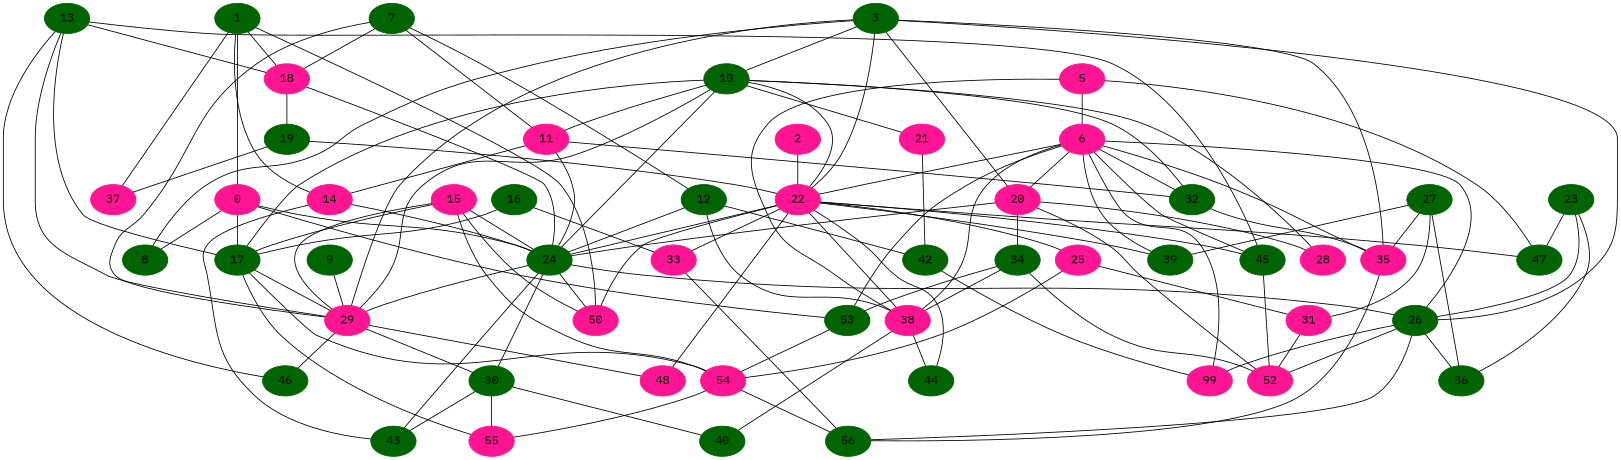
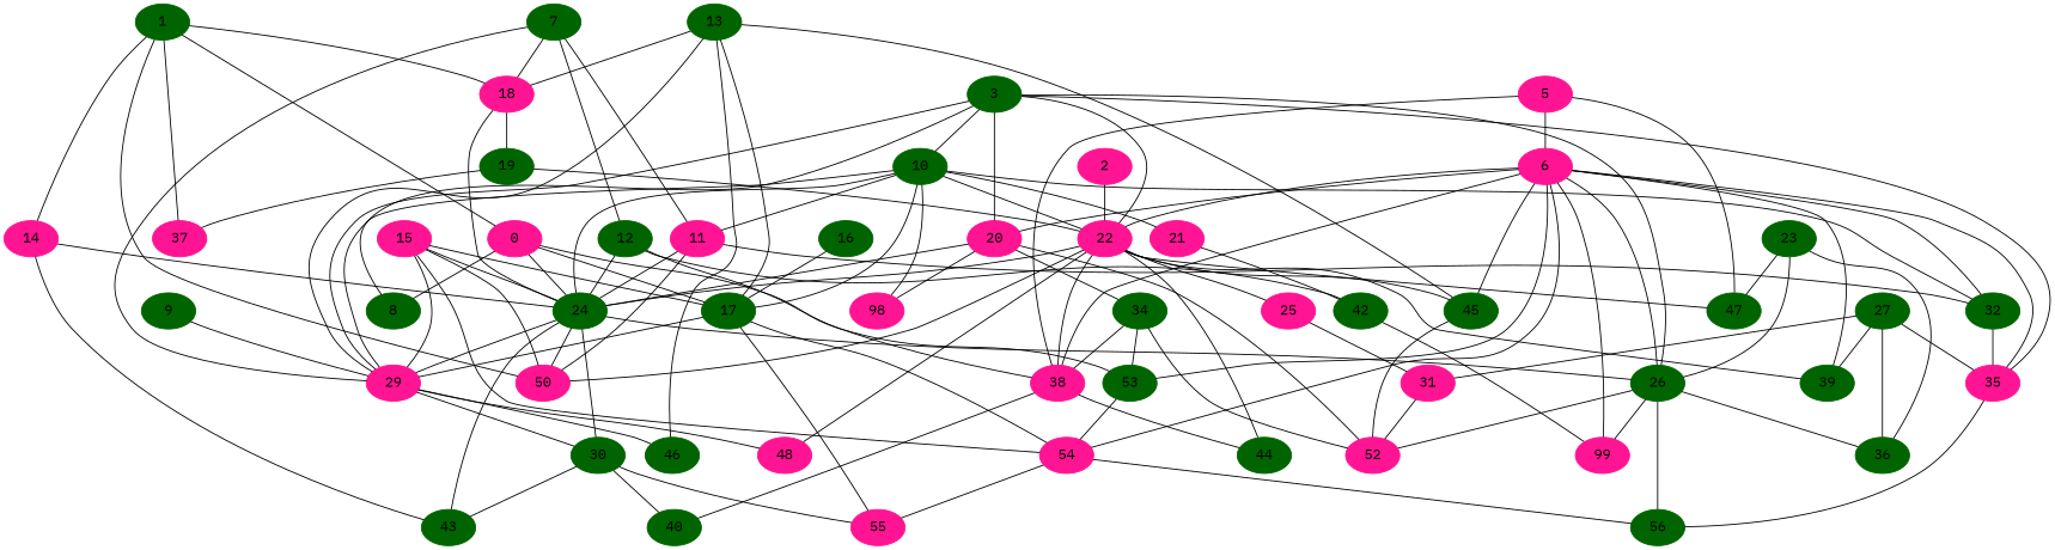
  graph {
    fontname="IBM Plex Mono"
    node [color=darkgreen fontname="IBM Plex Mono" style=filled]
    edge [fontname="IBM Plex Mono" weight=1.0]
    n1 [color=deeppink label=0]
    1
    14 [color=deeppink]
    18 [color=deeppink]
    37 [color=deeppink]
    50 [color=deeppink]
    8
    17
    24
    53
    43
    19
    2 [color=deeppink]
    22 [color=deeppink]
    38 [color=deeppink]
    47
    39
    45
-   33 [color=deeppink]
    25 [color=deeppink]
    44
    48 [color=deeppink]
    3
    10
    20 [color=deeppink]
    26
    29 [color=deeppink]
    35 [color=deeppink]
    32
    11 [color=deeppink]
    21 [color=deeppink]
-   28 [color=deeppink]
+   28 [color=deeppink label=98]
    34
    52 [color=deeppink]
    n35 [color=deeppink label=99]
    36
    56
    46
    30
    54 [color=deeppink]
    55 [color=deeppink]
    5 [color=deeppink]
    6 [color=deeppink]
    40
    7
    12
    42
    9
    13
    15 [color=deeppink]
    16
    31 [color=deeppink]
    23
    27
    n1 -- 8
    n1 -- 17
    n1 -- 24
    n1 -- 53
    1 -- n1
    1 -- 14
    1 -- 18
    1 -- 37
    1 -- 50
    14 -- 24
    14 -- 43
    18 -- 24
    18 -- 19
    17 -- 29
    17 -- 54
    17 -- 55
    24 -- 50
    24 -- 43
    24 -- 26
    24 -- 29 [weight=2.0]
    24 -- 30
    53 -- 54
    19 -- 37
    19 -- 22
    2 -- 22 [weight=2.0]
    22 -- 50
    22 -- 24 [weight=4.0]
    22 -- 38 [weight=2.0]
    22 -- 47 [weight=2.0]
    22 -- 39
    22 -- 45
-   22 -- 33
    22 -- 25
    22 -- 44
    22 -- 48 [weight=2.0]
    38 -- 44
    38 -- 40
    45 -- 52
-   33 -- 56
    25 -- 31
    3 -- 8
    3 -- 22
    3 -- 10
    3 -- 20
    3 -- 26
    3 -- 29
    3 -- 35
    10 -- 17
    10 -- 24 [weight=2.0]
    10 -- 22
    10 -- 29
    10 -- 32
    10 -- 11
    10 -- 21
    10 -- 28
    20 -- 24 [weight=3.0]
    20 -- 28
    20 -- 34 [weight=2.0]
    20 -- 52
    26 -- 52
    26 -- n35
    26 -- 36
    26 -- 56
    29 -- 48
    29 -- 46
    29 -- 30
    35 -- 56
    32 -- 35
-   11 -- 14
+   11 -- 50
    11 -- 24
    11 -- 32
    21 -- 42
    34 -- 53
    34 -- 38
    34 -- 52
    30 -- 43
    30 -- 55
    30 -- 40
    54 -- 56
    54 -- 55
    5 -- 38
    5 -- 47
    5 -- 6
    6 -- 53
    6 -- 22
    6 -- 38 [weight=2.0]
    6 -- 39
    6 -- 45
    6 -- 20
    6 -- 26
    6 -- 35
    6 -- 32
    6 -- n35
-   25 -- 54
+   6 -- 54
    7 -- 18
    7 -- 29
    7 -- 11
    7 -- 12
    12 -- 24
    12 -- 38
    12 -- 42
    42 -- n35
    9 -- 29 [weight=2.0]
    13 -- 18
    13 -- 17
    13 -- 45
    13 -- 29
    13 -- 46
    15 -- 50
    15 -- 17
    15 -- 24
    15 -- 29
    15 -- 54
    16 -- 17
-   16 -- 33
    31 -- 52
    23 -- 47
    23 -- 26
    23 -- 36
    27 -- 39
    27 -- 35
    27 -- 36
    27 -- 31
  }
